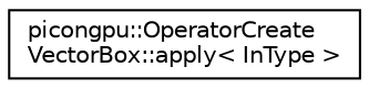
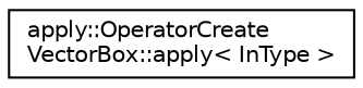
  digraph {
    rankdir=LR
-   n1 [color=black fillcolor=white fontname=Helvetica fontsize=10 height=0.2 label="picongpu::OperatorCreate\lVectorBox::apply\< InType \>" shape=record style=filled width=0.4]
+   n1 [color=black fillcolor=white fontname=Helvetica fontsize=10 height=0.2 label="apply::OperatorCreate\lVectorBox::apply\< InType \>" shape=record style=filled width=0.4]
  }
